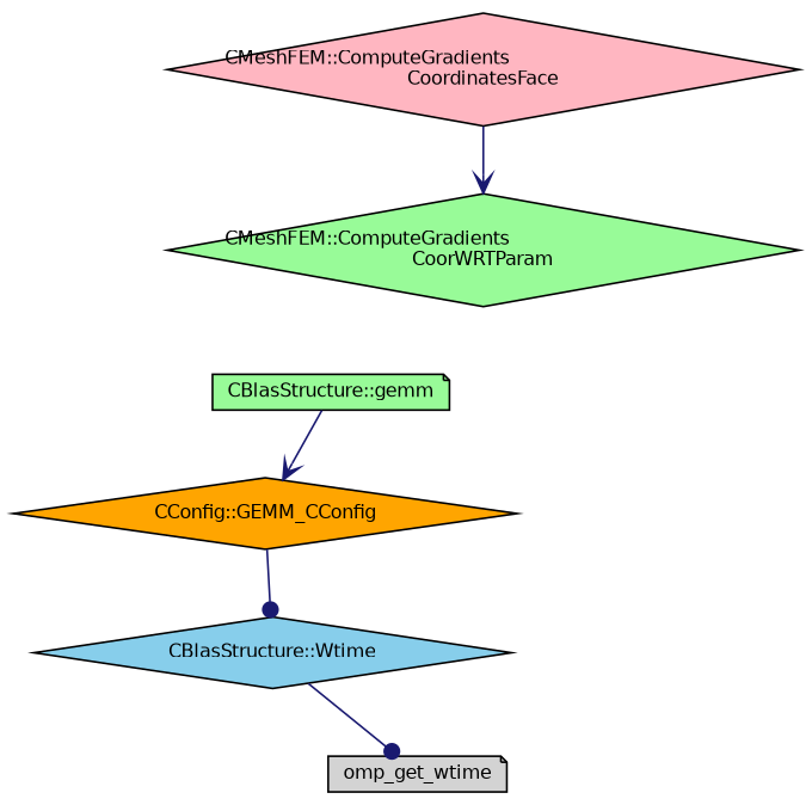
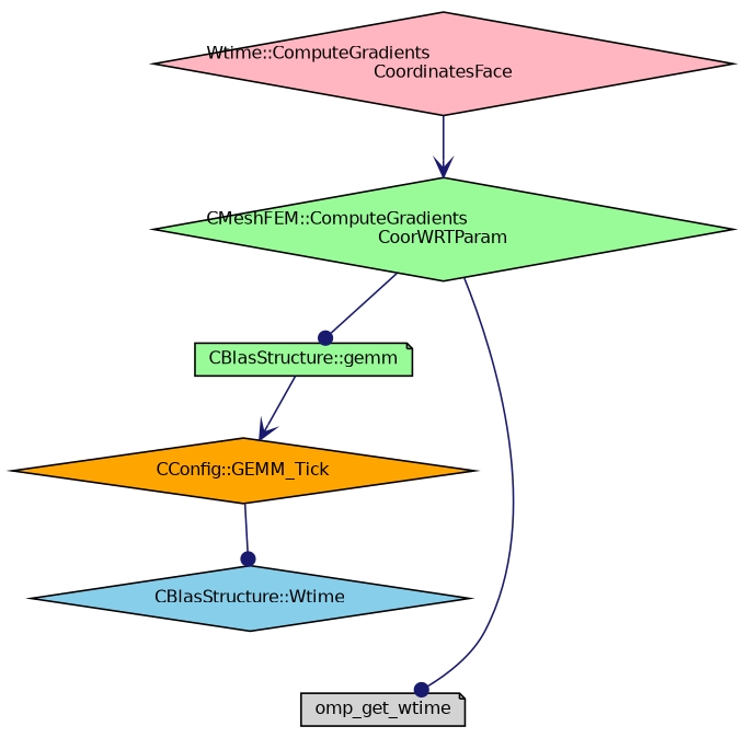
  digraph {
    rankdir=TB
    node [color=black fillcolor=palegreen fontname=Helvetica fontsize=10 shape=diamond style=filled]
    edge [arrowhead=dot color=midnightblue fontname=Helvetica fontsize=10 labelfontname=Helvetica labelfontsize=10 style=solid]
-   n1 [fillcolor=lightpink fontcolor=black height=0.2 label="CMeshFEM::ComputeGradients\lCoordinatesFace" width=0.4]
+   n1 [fillcolor=lightpink fontcolor=black height=0.2 label="Wtime::ComputeGradients\lCoordinatesFace" width=0.4]
    n2 [height=0.2 label="CMeshFEM::ComputeGradients\lCoorWRTParam" width=0.4]
    n3 [height=0.2 label="CBlasStructure::gemm" shape=note width=0.4]
-   n4 [fillcolor=orange height=0.2 label="CConfig::GEMM_CConfig" width=0.4]
+   n4 [fillcolor=orange height=0.2 label="CConfig::GEMM_Tick" width=0.4]
    n5 [fillcolor=skyblue height=0.2 label="CBlasStructure::Wtime" width=0.4]
    n6 [fillcolor=lightgrey height=0.2 label=omp_get_wtime shape=note width=0.4]
    n1 -> n2 [arrowhead=vee]
+   n2 -> n3
    n3 -> n4 [arrowhead=vee]
    n4 -> n5
-   n5 -> n6
+   n2 -> n6
  }
